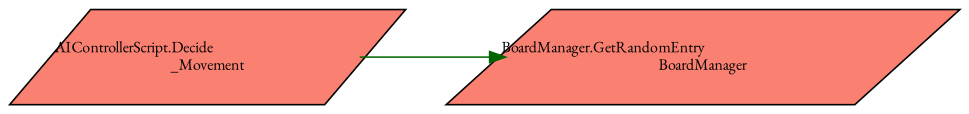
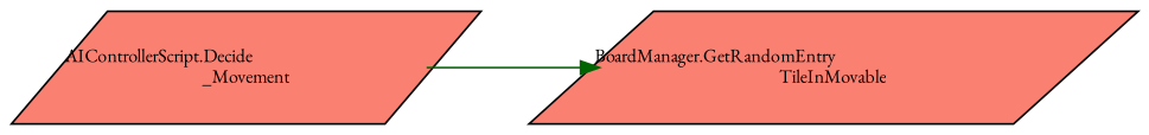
  digraph {
    rankdir=RL
    fontname="EB Garamond"
    node [color=black fillcolor=salmon fontname="EB Garamond" fontsize=10 shape=parallelogram style=filled]
-   n1 [fontcolor=black height=0.2 label="BoardManager.GetRandomEntry\lBoardManager" width=0.4]
+   n1 [fontcolor=black height=0.2 label="BoardManager.GetRandomEntry\lTileInMovable" width=0.4]
    n2 [height=0.2 label="AIControllerScript.Decide\l_Movement" width=0.4]
    n1 -> n2 [color=darkgreen dir=back fontname="EB Garamond" fontsize=10 labelfontname=Helvetica labelfontsize=10 style=solid]
  }
